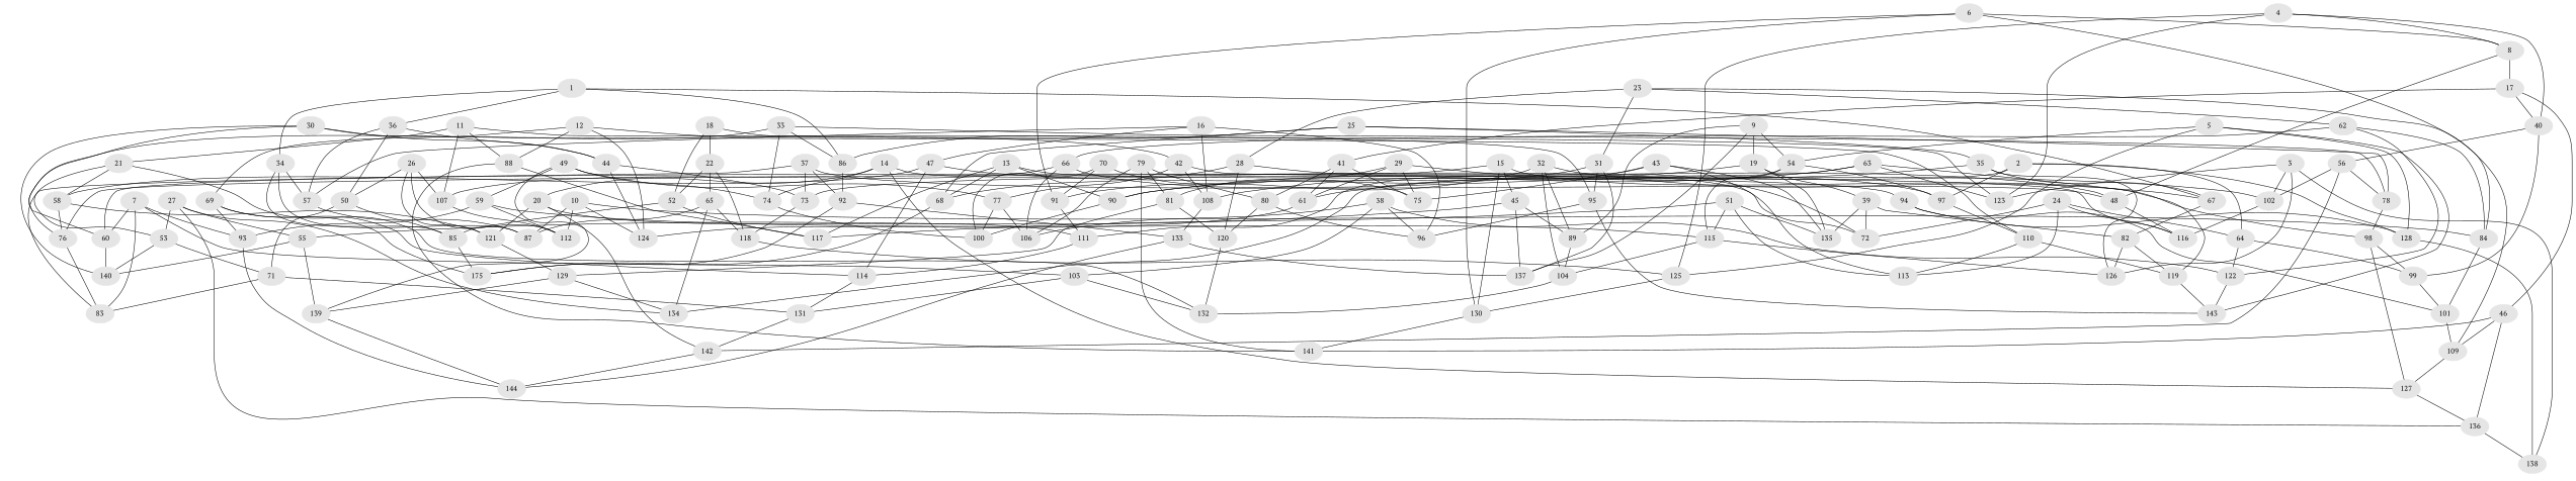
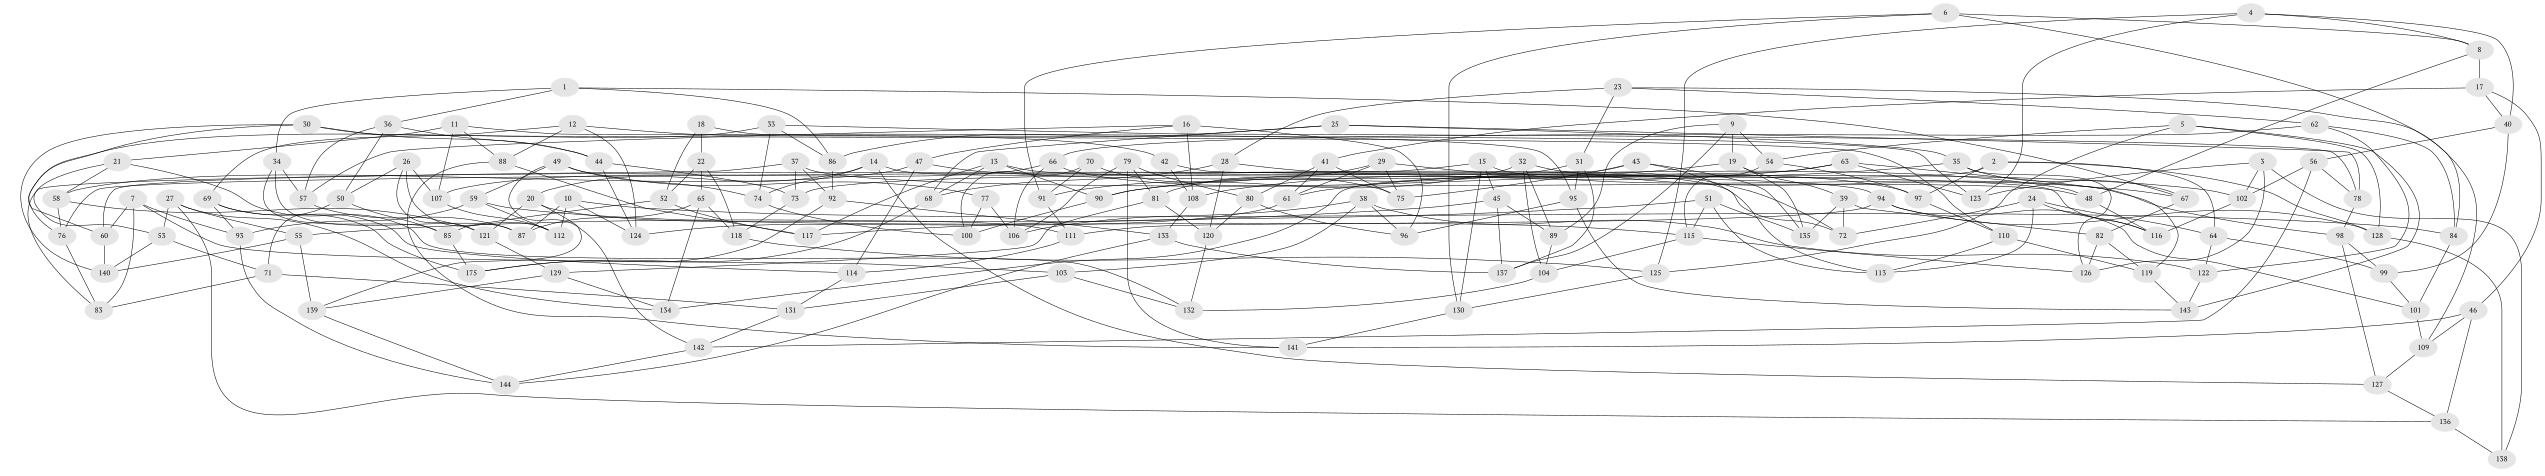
  graph {
    fontname="PT Serif"
    node [color=gray90 fontname="PT Serif" style=filled]
    edge [fontname="PT Serif"]
    1
    34
    36
    67
    86
    87
    57
    85
    50
    44
    82
    92
    2
    64
    97
    128
    134
    122
    99
    110
    138
    3
    102
    123
    126
    116
    4
    8
    40
    125
    17
    48
    56
    130
    5
    54
    143
    115
    6
    84
    91
    101
    111
    141
    7
    60
    83
    93
    103
    140
    144
    132
    131
    41
    46
    9
    19
    89
    137
    108
    39
    135
    104
    10
    112
    124
    11
    21
    88
    95
    107
    53
    58
    117
    96
    12
    42
    69
    77
    114
    n81 [label=175]
    13
    68
    90
    94
    100
    14
    20
    72
    74
    127
    121
    139
    136
    15
    45
    76
    98
    55
    16
    47
    133
    61
    75
    80
    109
    18
    22
    52
    65
    118
    129
    71
    23
    28
    31
    62
    120
    66
    24
    113
    25
    35
    78
    26
    27
    29
    81
    30
    73
    119
    32
    33
    37
    38
    106
    142
    43
    49
    59
    51
    63
    70
    79
    1 -- 34
    1 -- 36
    1 -- 67
    1 -- 86
    34 -- 87
    34 -- 57
    34 -- 85
    36 -- 57
    36 -- 50
    36 -- 44
    67 -- 82
    86 -- 92
    57 -- 87
    85 -- n81
    50 -- 85
    50 -- 71
    44 -- 124
    44 -- 73
    82 -- 126
    82 -- 119
    92 -- n81
    92 -- 133
    2 -- 64
    2 -- 97
    2 -- 128
    2 -- 134
    64 -- 122
    64 -- 99
    97 -- 110
    128 -- 138
    122 -- 143
    99 -- 101
    110 -- 113
    110 -- 119
    3 -- 138
    3 -- 102
    3 -- 123
    3 -- 126
    102 -- 116
    4 -- 123
    4 -- 8
    4 -- 40
    4 -- 125
    8 -- 17
    8 -- 48
    40 -- 99
    40 -- 56
    125 -- 130
    17 -- 40
    17 -- 41
    17 -- 46
    48 -- 116
    56 -- 102
    56 -- 78
    56 -- 142
    130 -- 141
    5 -- 128
    5 -- 125
    5 -- 54
    5 -- 143
    54 -- 97
    54 -- 115
    115 -- 126
    115 -- 104
    6 -- 8
    6 -- 130
    6 -- 84
    6 -- 91
    84 -- 101
    91 -- 111
    101 -- 109
    111 -- 114
    7 -- 60
    7 -- 83
    7 -- 93
    7 -- 103
    60 -- 140
    93 -- 144
    103 -- 132
    103 -- 131
    131 -- 142
    41 -- 61
    41 -- 75
    41 -- 80
    46 -- 141
    46 -- 136
    46 -- 109
    9 -- 54
    9 -- 19
    9 -- 89
    9 -- 137
    19 -- 108
    19 -- 39
    19 -- 135
    89 -- 104
    108 -- 133
    39 -- 82
    39 -- 135
    39 -- 72
    104 -- 132
    10 -- 87
    10 -- 84
    10 -- 112
    10 -- 124
    11 -- 21
    11 -- 88
    11 -- 95
    11 -- 107
    21 -- 132
    21 -- 53
    21 -- 58
    88 -- 141
    88 -- 117
    95 -- 143
    95 -- 96
    107 -- 112
    53 -- 140
    53 -- 71
    58 -- 121
    58 -- 76
    12 -- 124
    12 -- 88
    12 -- 42
    12 -- 69
    42 -- 116
    42 -- 108
-   42 -- 77
    69 -- 93
    69 -- 114
    69 -- n81
    77 -- 100
    77 -- 106
    114 -- 131
    13 -- 117
    13 -- 68
    13 -- 90
    13 -- 94
    68 -- n81
    90 -- 100
    94 -- 128
    94 -- 101
-   54 -- 111
+   94 -- 111
    14 -- 20
    14 -- 72
    14 -- 74
    14 -- 127
    20 -- 111
    20 -- 121
    20 -- 139
    74 -- 100
    127 -- 136
    121 -- 129
    139 -- 144
    136 -- 138
    15 -- 130
    15 -- 45
    15 -- 76
    15 -- 98
    45 -- 89
    45 -- 137
    45 -- 55
    76 -- 83
    98 -- 99
    98 -- 127
    55 -- 140
    55 -- 139
    16 -- 57
    16 -- 108
    16 -- 96
    16 -- 47
    47 -- 102
    47 -- 58
    47 -- 114
    133 -- 144
    133 -- 137
    61 -- 124
    80 -- 96
    80 -- 120
    109 -- 127
    18 -- 123
    18 -- 22
    18 -- 52
    22 -- 52
    22 -- 65
    22 -- 118
    52 -- 85
    52 -- 117
    65 -- 87
    65 -- 134
    65 -- 118
    118 -- 125
    129 -- 134
    129 -- 139
    71 -- 83
    71 -- 131
    23 -- 109
    23 -- 28
    23 -- 31
    23 -- 62
    28 -- 48
    28 -- 68
    28 -- 120
    31 -- 137
    31 -- 95
    31 -- 90
    62 -- 122
    62 -- 84
    62 -- 66
    120 -- 132
    66 -- 97
    66 -- 107
    66 -- 106
    24 -- 64
    24 -- 116
    24 -- 72
    24 -- 113
    25 -- 86
    25 -- 68
    25 -- 35
    25 -- 78
    35 -- 67
    35 -- 126
    35 -- 61
    78 -- 98
    26 -- 50
    26 -- 112
    26 -- 107
    26 -- 121
    27 -- 134
    27 -- 53
    27 -- 136
    27 -- 55
    29 -- 72
    29 -- 61
    29 -- 75
    29 -- 81
    81 -- 129
    81 -- 120
    30 -- 44
    30 -- 110
    30 -- 60
    30 -- 140
    73 -- 118
    119 -- 143
    32 -- 67
    32 -- 91
    32 -- 89
    32 -- 104
    33 -- 86
    33 -- 74
    33 -- 76
    33 -- 78
    37 -- 92
    37 -- 48
    37 -- 83
    37 -- 73
    38 -- 122
    38 -- 103
    38 -- 96
    38 -- 106
    142 -- 144
    43 -- 60
    43 -- 135
    43 -- 75
    43 -- 113
    49 -- 77
    49 -- 74
    49 -- 142
    49 -- 59
    59 -- 115
    59 -- 93
    59 -- 112
    51 -- 115
    51 -- 135
    51 -- 117
    51 -- 113
    63 -- 123
    63 -- 90
    63 -- 73
    63 -- 119
    70 -- 91
    70 -- 100
    70 -- 75
    79 -- 141
    79 -- 80
    79 -- 81
    79 -- 106
  }
